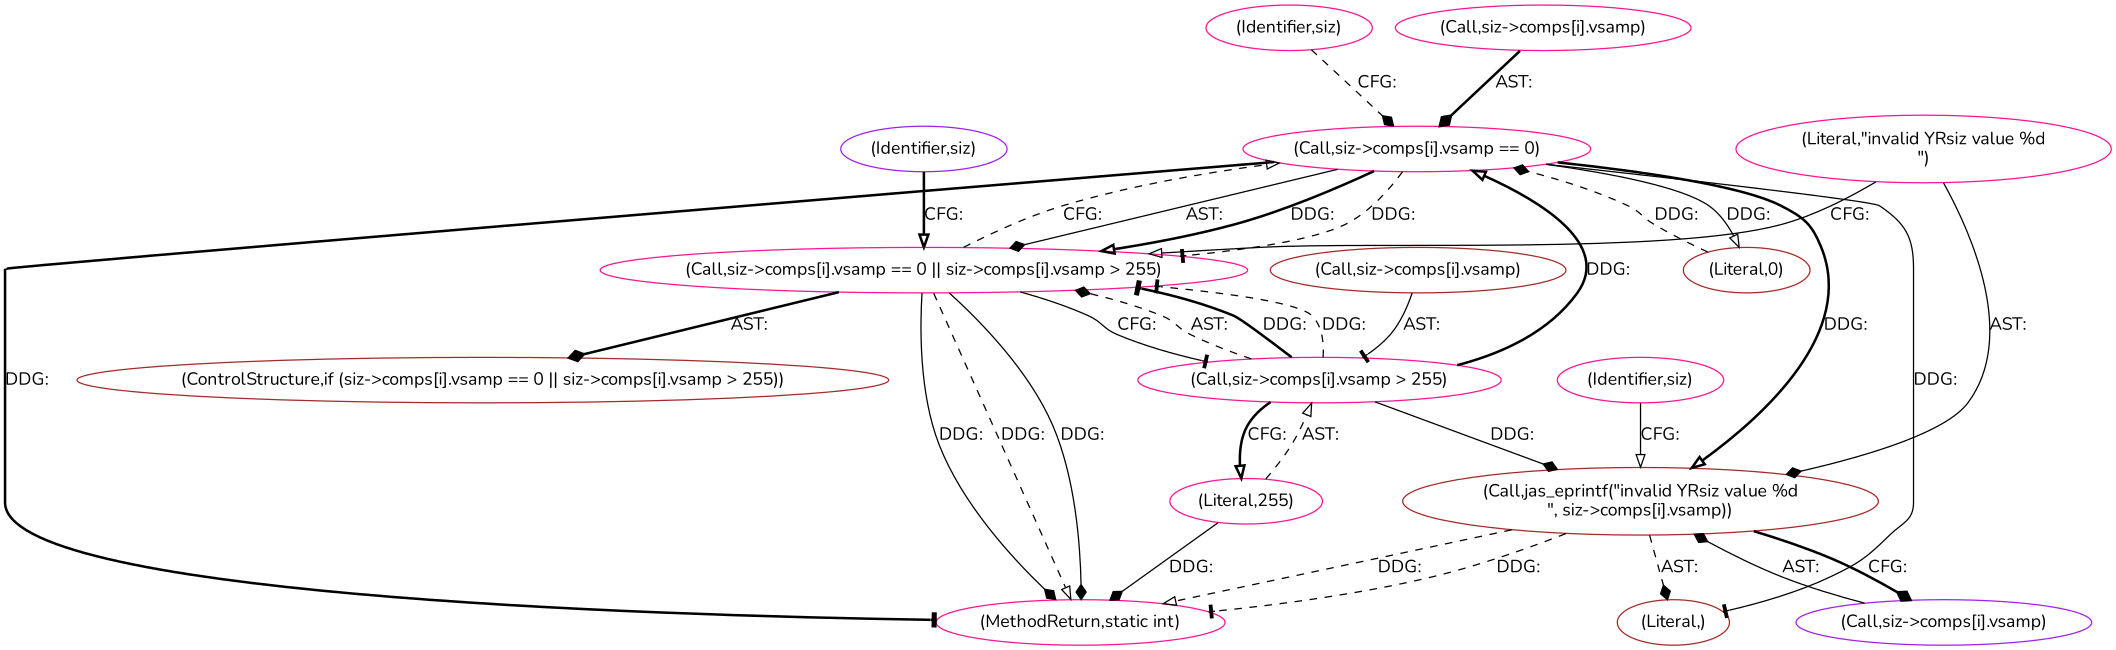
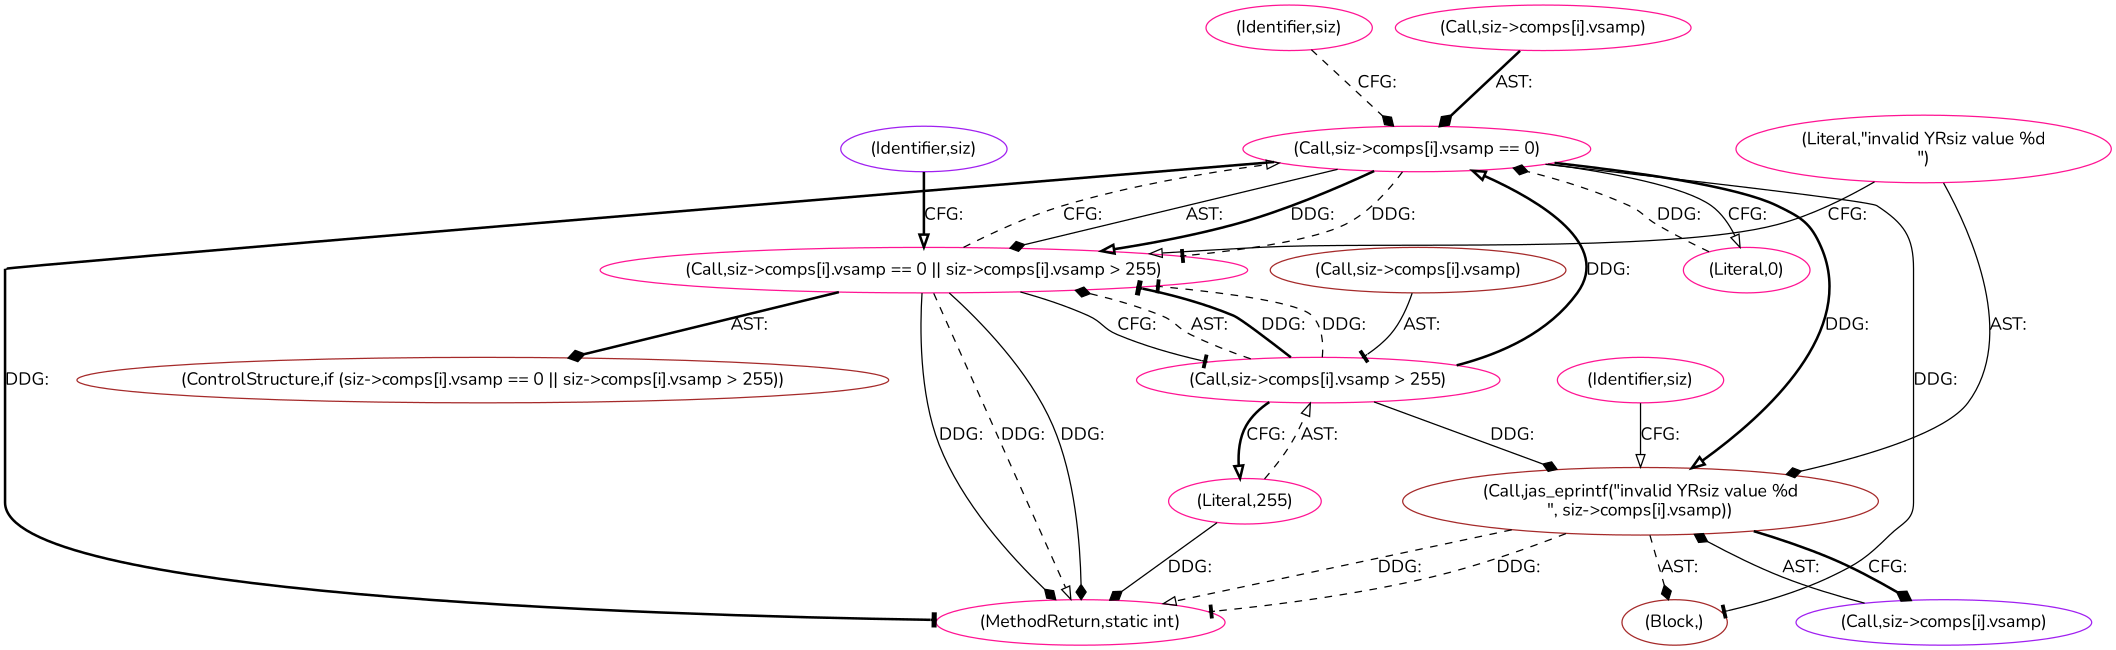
  digraph {
    fontname=Nunito
    node [color=deeppink fontname=Nunito]
    edge [arrowhead=diamond fontname=Nunito style=solid]
    n1 [label="(Call,siz->comps[i].vsamp == 0)"]
    n2 [label="(Call,siz->comps[i].vsamp == 0 || siz->comps[i].vsamp > 255)"]
    n3 [color=brown label="(Call,jas_eprintf(\"invalid YRsiz value %d\n\", siz->comps[i].vsamp))"]
-   n4 [color=brown label="(Literal,0)"]
+   n4 [label="(Literal,0)"]
    n5 [label="(MethodReturn,static int)"]
-   n6 [color=brown label="(Literal,)"]
+   n6 [color=brown label="(Block,)"]
    n7 [label="(Call,siz->comps[i].vsamp > 255)"]
    n8 [label="(Literal,255)"]
    n9 [color=brown label="(ControlStructure,if (siz->comps[i].vsamp == 0 || siz->comps[i].vsamp > 255))"]
    n10 [color=purple label="(Call,siz->comps[i].vsamp)"]
    n11 [color=purple label="(Identifier,siz)"]
    n12 [label="(Identifier,siz)"]
    n13 [color=brown label="(Call,siz->comps[i].vsamp)"]
    n14 [label="(Literal,\"invalid YRsiz value %d\n\")"]
    n15 [label="(Identifier,siz)"]
    n16 [label="(Call,siz->comps[i].vsamp)"]
    n1 -> n2 [label="AST: "]
    n1 -> n2 [arrowhead=onormal label="DDG: " style=bold]
    n1 -> n2 [arrowhead=tee label="DDG: " style=dashed]
    n1 -> n3 [arrowhead=onormal label="DDG: " style=bold]
-   n1 -> n4 [arrowhead=onormal label="DDG: "]
+   n1 -> n4 [arrowhead=onormal label="CFG: "]
    n1 -> n5 [arrowhead=tee label="DDG: " style=bold]
    n1 -> n6 [arrowhead=tee label="DDG: "]
    n2 -> n1 [arrowhead=onormal label="CFG: " style=dashed]
    n2 -> n5 [arrowhead=onormal label="DDG: " style=dashed]
    n2 -> n5 [label="DDG: "]
    n2 -> n5 [label="DDG: "]
    n2 -> n7 [arrowhead=tee label="CFG: "]
    n2 -> n9 [label="AST: " style=bold]
    n3 -> n5 [arrowhead=onormal label="DDG: " style=dashed]
    n3 -> n5 [arrowhead=tee label="DDG: " style=dashed]
    n3 -> n6 [label="AST: " style=dashed]
    n3 -> n10 [label="CFG: " style=bold]
    n4 -> n1 [label="DDG: " style=dashed]
    n7 -> n1 [arrowhead=onormal label="DDG: " style=bold]
    n7 -> n2 [label="AST: " style=dashed]
    n7 -> n2 [arrowhead=tee label="DDG: " style=bold]
    n7 -> n2 [arrowhead=tee label="DDG: " style=dashed]
    n7 -> n3 [label="DDG: "]
    n7 -> n8 [arrowhead=onormal label="CFG: " style=bold]
    n8 -> n5 [label="DDG: "]
    n8 -> n7 [arrowhead=onormal label="AST: " style=dashed]
    n10 -> n3 [label="AST: "]
    n11 -> n2 [arrowhead=onormal label="CFG: " style=bold]
    n12 -> n1 [label="CFG: " style=dashed]
    n13 -> n7 [arrowhead=tee label="AST: "]
    n14 -> n2 [arrowhead=onormal label="CFG: "]
    n14 -> n3 [label="AST: "]
    n15 -> n3 [arrowhead=onormal label="CFG: "]
    n16 -> n1 [label="AST: " style=bold]
  }
